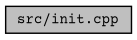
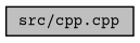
  digraph {
    fontname="Courier Prime"
-   n1 [color=black fillcolor=grey75 fontcolor=black fontname="Courier Prime" fontsize=10 height=0.2 label="src/init.cpp" shape=record style=filled width=0.4]
+   n1 [color=black fillcolor=grey75 fontcolor=black fontname="Courier Prime" fontsize=10 height=0.2 label="src/cpp.cpp" shape=record style=filled width=0.4]
  }
